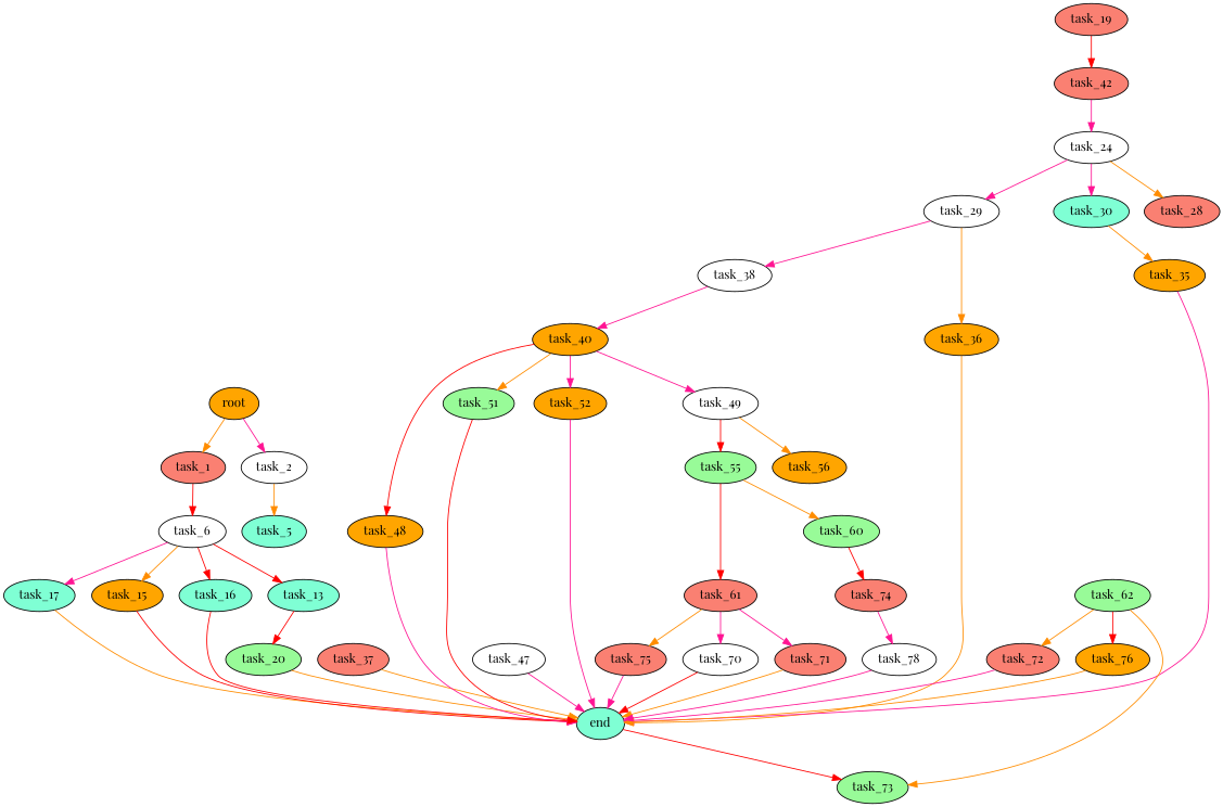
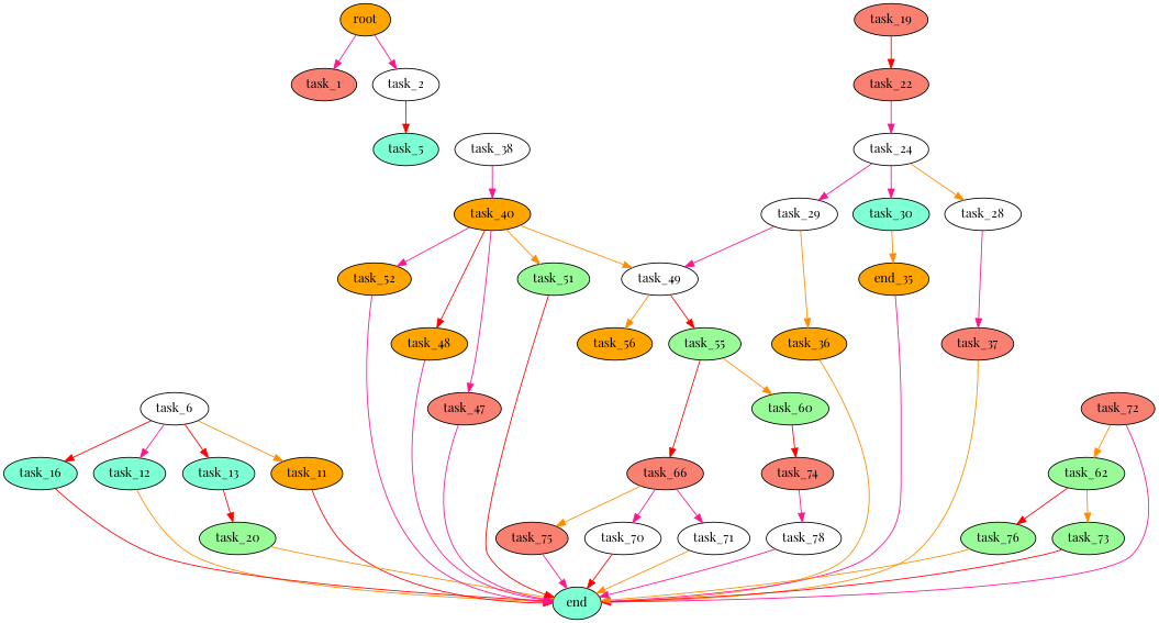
  digraph {
    fontname="Playfair Display"
    node [fillcolor=white fontname="Playfair Display" style=filled]
    edge [color=deeppink fontname="Playfair Display"]
    root [fillcolor=orange]
    task_1 [fillcolor=salmon]
    task_2
    task_6
    task_5 [fillcolor=aquamarine]
-   task_12 [fillcolor=aquamarine label=task_17]
+   task_12 [fillcolor=aquamarine]
    task_13 [fillcolor=aquamarine]
-   task_15 [fillcolor=orange]
+   task_15 [fillcolor=orange label=task_11]
    task_16 [fillcolor=aquamarine]
    end [fillcolor=aquamarine]
    task_20 [fillcolor=palegreen]
    task_19 [fillcolor=salmon]
-   task_22 [fillcolor=salmon label=task_42]
+   task_22 [fillcolor=salmon]
    task_24
-   task_28 [fillcolor=salmon]
+   task_28
    task_29
    task_30 [fillcolor=aquamarine]
    task_37 [fillcolor=salmon]
    task_36 [fillcolor=orange]
    task_38
-   task_35 [fillcolor=orange]
+   task_35 [fillcolor=orange label=end_35]
    task_40 [fillcolor=orange]
-   task_47
+   task_47 [fillcolor=salmon]
    task_48 [fillcolor=orange]
    task_49
    task_51 [fillcolor=palegreen]
    task_52 [fillcolor=orange]
    task_55 [fillcolor=palegreen]
    task_56 [fillcolor=orange]
    task_60 [fillcolor=palegreen]
-   task_61 [fillcolor=salmon]
+   task_61 [fillcolor=salmon label=task_66]
    task_74 [fillcolor=salmon]
    task_70
-   task_71 [fillcolor=salmon]
+   task_71
    task_75 [fillcolor=salmon]
    task_62 [fillcolor=palegreen]
    task_72 [fillcolor=salmon]
    task_73 [fillcolor=palegreen]
-   task_76 [fillcolor=orange]
+   task_76 [fillcolor=palegreen]
    task_78
-   root -> task_1 [color=darkorange]
+   root -> task_1
    root -> task_2
-   task_1 -> task_6 [color=red]
-   task_2 -> task_5 [color=darkorange]
+   task_2 -> task_5 [color=red]
    task_6 -> task_12
    task_6 -> task_13 [color=red]
    task_6 -> task_15 [color=darkorange]
    task_6 -> task_16 [color=red]
    task_12 -> end [color=darkorange]
    task_13 -> task_20 [color=red]
    task_15 -> end [color=red]
    task_16 -> end [color=red]
    task_20 -> end [color=darkorange]
    task_19 -> task_22 [color=red]
    task_22 -> task_24
    task_24 -> task_28 [color=darkorange]
    task_24 -> task_29
    task_24 -> task_30
+   task_28 -> task_37
    task_29 -> task_36 [color=darkorange]
-   task_29 -> task_38
+   task_29 -> task_49
    task_30 -> task_35 [color=darkorange]
    task_37 -> end [color=darkorange]
    task_36 -> end [color=darkorange]
    task_38 -> task_40
    task_35 -> end
+   task_40 -> task_47
    task_40 -> task_48 [color=red]
-   task_40 -> task_49
+   task_40 -> task_49 [color=darkorange]
    task_40 -> task_51 [color=darkorange]
    task_40 -> task_52
    task_47 -> end
    task_48 -> end
    task_49 -> task_55 [color=red]
    task_49 -> task_56 [color=darkorange]
    task_51 -> end [color=red]
    task_52 -> end
    task_55 -> task_60 [color=darkorange]
    task_55 -> task_61 [color=red]
    task_60 -> task_74 [color=red]
    task_61 -> task_70
    task_61 -> task_71
    task_61 -> task_75 [color=darkorange]
    task_74 -> task_78
    task_70 -> end [color=red]
    task_71 -> end [color=darkorange]
    task_75 -> end
-   task_62 -> task_72 [color=darkorange]
+   task_72 -> task_62 [color=darkorange]
    task_62 -> task_73 [color=darkorange]
    task_62 -> task_76 [color=red]
    task_72 -> end
-   end -> task_73 [color=red]
+   task_73 -> end [color=red]
    task_76 -> end [color=darkorange]
    task_78 -> end
  }
